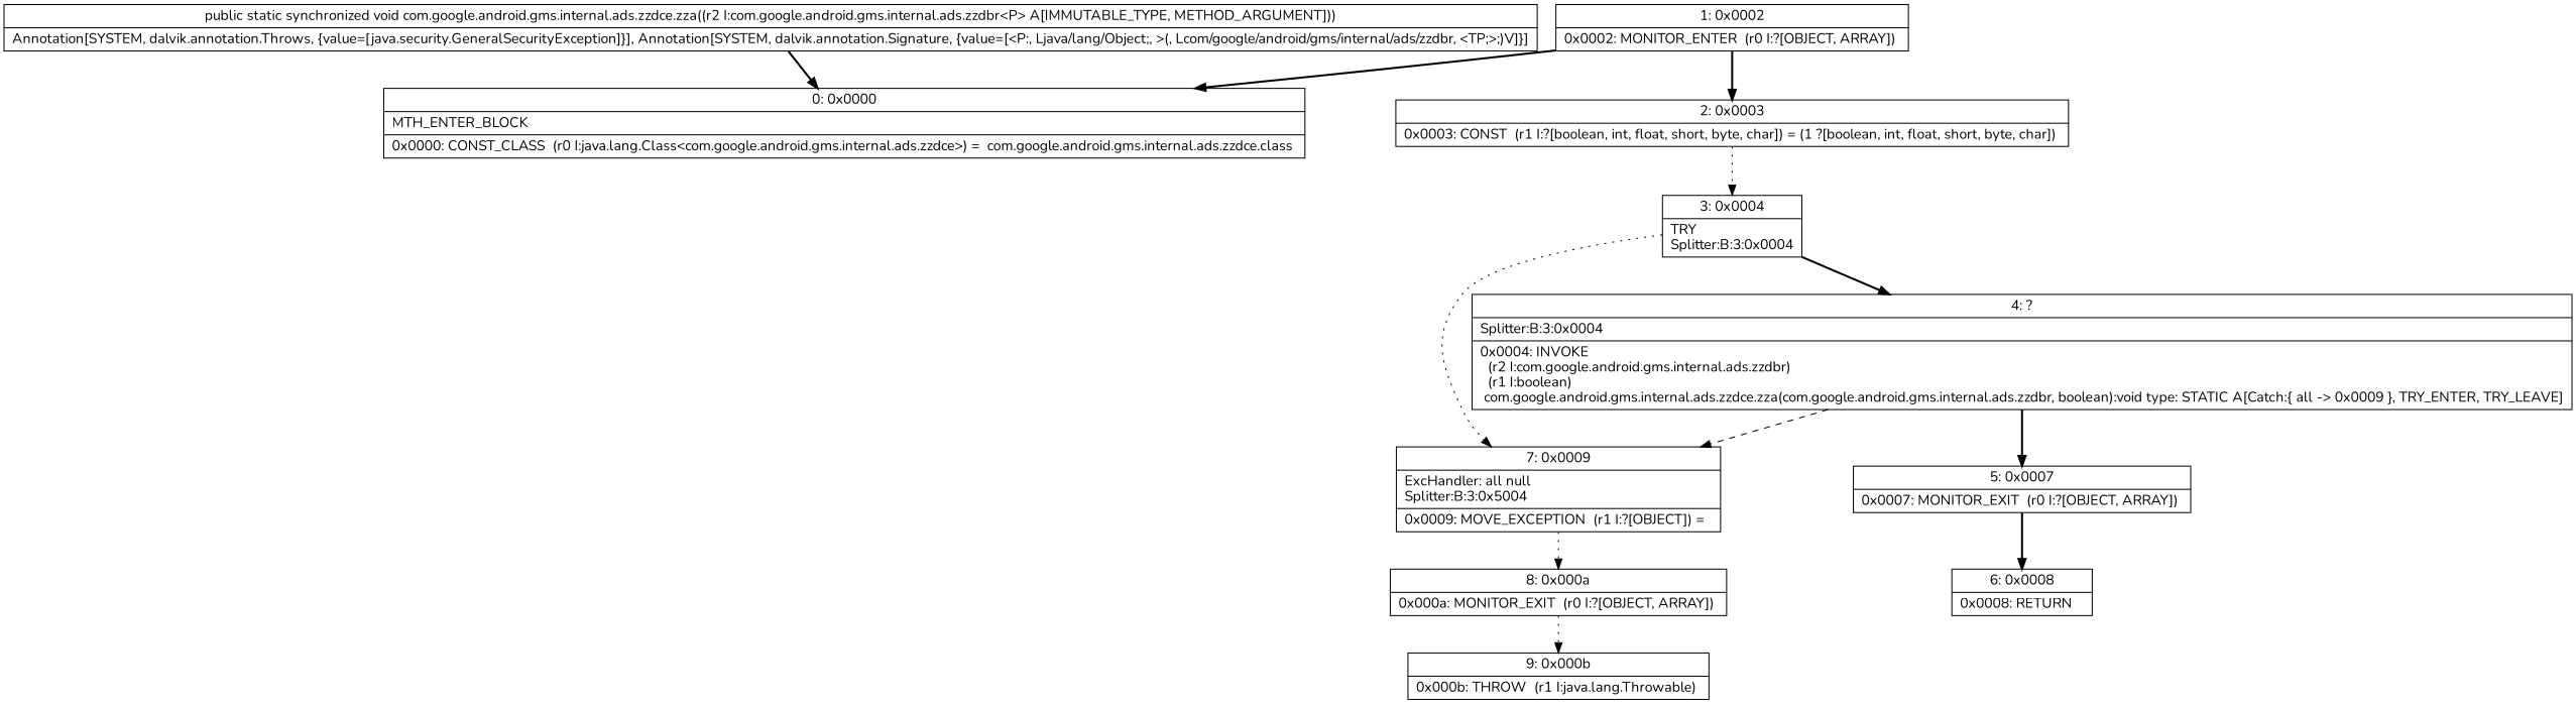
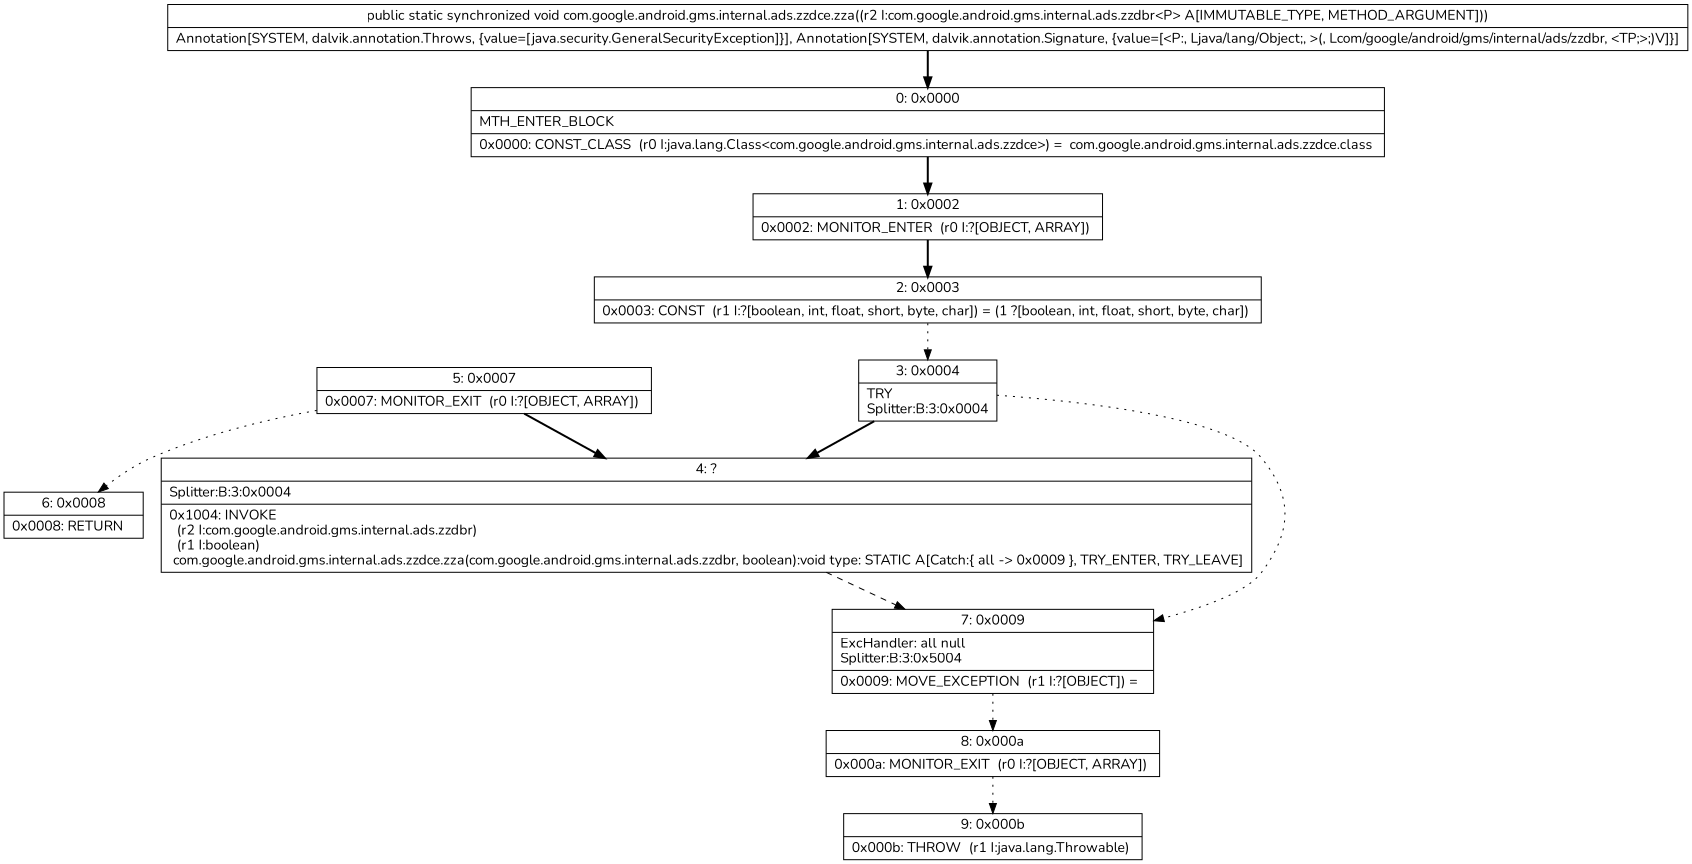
  digraph {
    fontname=Nunito
    node [fontname=Nunito shape=record]
    edge [fontname=Nunito style=bold]
    n1 [label="{0\:\ 0x0000|MTH_ENTER_BLOCK\l|0x0000: CONST_CLASS  (r0 I:java.lang.Class\<com.google.android.gms.internal.ads.zzdce\>) =  com.google.android.gms.internal.ads.zzdce.class \l}"]
    n2 [label="{1\:\ 0x0002|0x0002: MONITOR_ENTER  (r0 I:?[OBJECT, ARRAY]) \l}"]
    n3 [label="{2\:\ 0x0003|0x0003: CONST  (r1 I:?[boolean, int, float, short, byte, char]) = (1 ?[boolean, int, float, short, byte, char]) \l}"]
    n4 [label="{3\:\ 0x0004|TRY\lSplitter:B:3:0x0004\l}"]
-   n5 [label="{4\:\ ?|Splitter:B:3:0x0004\l|0x0004: INVOKE  \l  (r2 I:com.google.android.gms.internal.ads.zzdbr)\l  (r1 I:boolean)\l com.google.android.gms.internal.ads.zzdce.zza(com.google.android.gms.internal.ads.zzdbr, boolean):void type: STATIC A[Catch:\{ all \-\> 0x0009 \}, TRY_ENTER, TRY_LEAVE]\l}"]
+   n5 [label="{4\:\ ?|Splitter:B:3:0x0004\l|0x1004: INVOKE  \l  (r2 I:com.google.android.gms.internal.ads.zzdbr)\l  (r1 I:boolean)\l com.google.android.gms.internal.ads.zzdce.zza(com.google.android.gms.internal.ads.zzdbr, boolean):void type: STATIC A[Catch:\{ all \-\> 0x0009 \}, TRY_ENTER, TRY_LEAVE]\l}"]
    n6 [label="{7\:\ 0x0009|ExcHandler: all null\lSplitter:B:3:0x5004\l|0x0009: MOVE_EXCEPTION  (r1 I:?[OBJECT]) =  \l}"]
    n7 [label="{5\:\ 0x0007|0x0007: MONITOR_EXIT  (r0 I:?[OBJECT, ARRAY]) \l}"]
    n8 [label="{8\:\ 0x000a|0x000a: MONITOR_EXIT  (r0 I:?[OBJECT, ARRAY]) \l}"]
    n9 [label="{6\:\ 0x0008|0x0008: RETURN   \l}"]
    n10 [label="{9\:\ 0x000b|0x000b: THROW  (r1 I:java.lang.Throwable) \l}"]
    n11 [label="{public static synchronized void com.google.android.gms.internal.ads.zzdce.zza((r2 I:com.google.android.gms.internal.ads.zzdbr\<P\> A[IMMUTABLE_TYPE, METHOD_ARGUMENT]))  | Annotation[SYSTEM, dalvik.annotation.Throws, \{value=[java.security.GeneralSecurityException]\}], Annotation[SYSTEM, dalvik.annotation.Signature, \{value=[\<P:, Ljava\/lang\/Object;, \>(, Lcom\/google\/android\/gms\/internal\/ads\/zzdbr, \<TP;\>;)V]\}]\l}"]
-   n2 -> n1
+   n1 -> n2
    n2 -> n3
    n3 -> n4 [style=dotted]
    n4 -> n5
    n4 -> n6 [style=dotted]
    n5 -> n6 [style=dashed]
-   n5 -> n7
+   n7 -> n5
    n6 -> n8 [style=dotted]
-   n7 -> n9
+   n7 -> n9 [style=dotted]
    n8 -> n10 [style=dotted]
    n11 -> n1
  }
